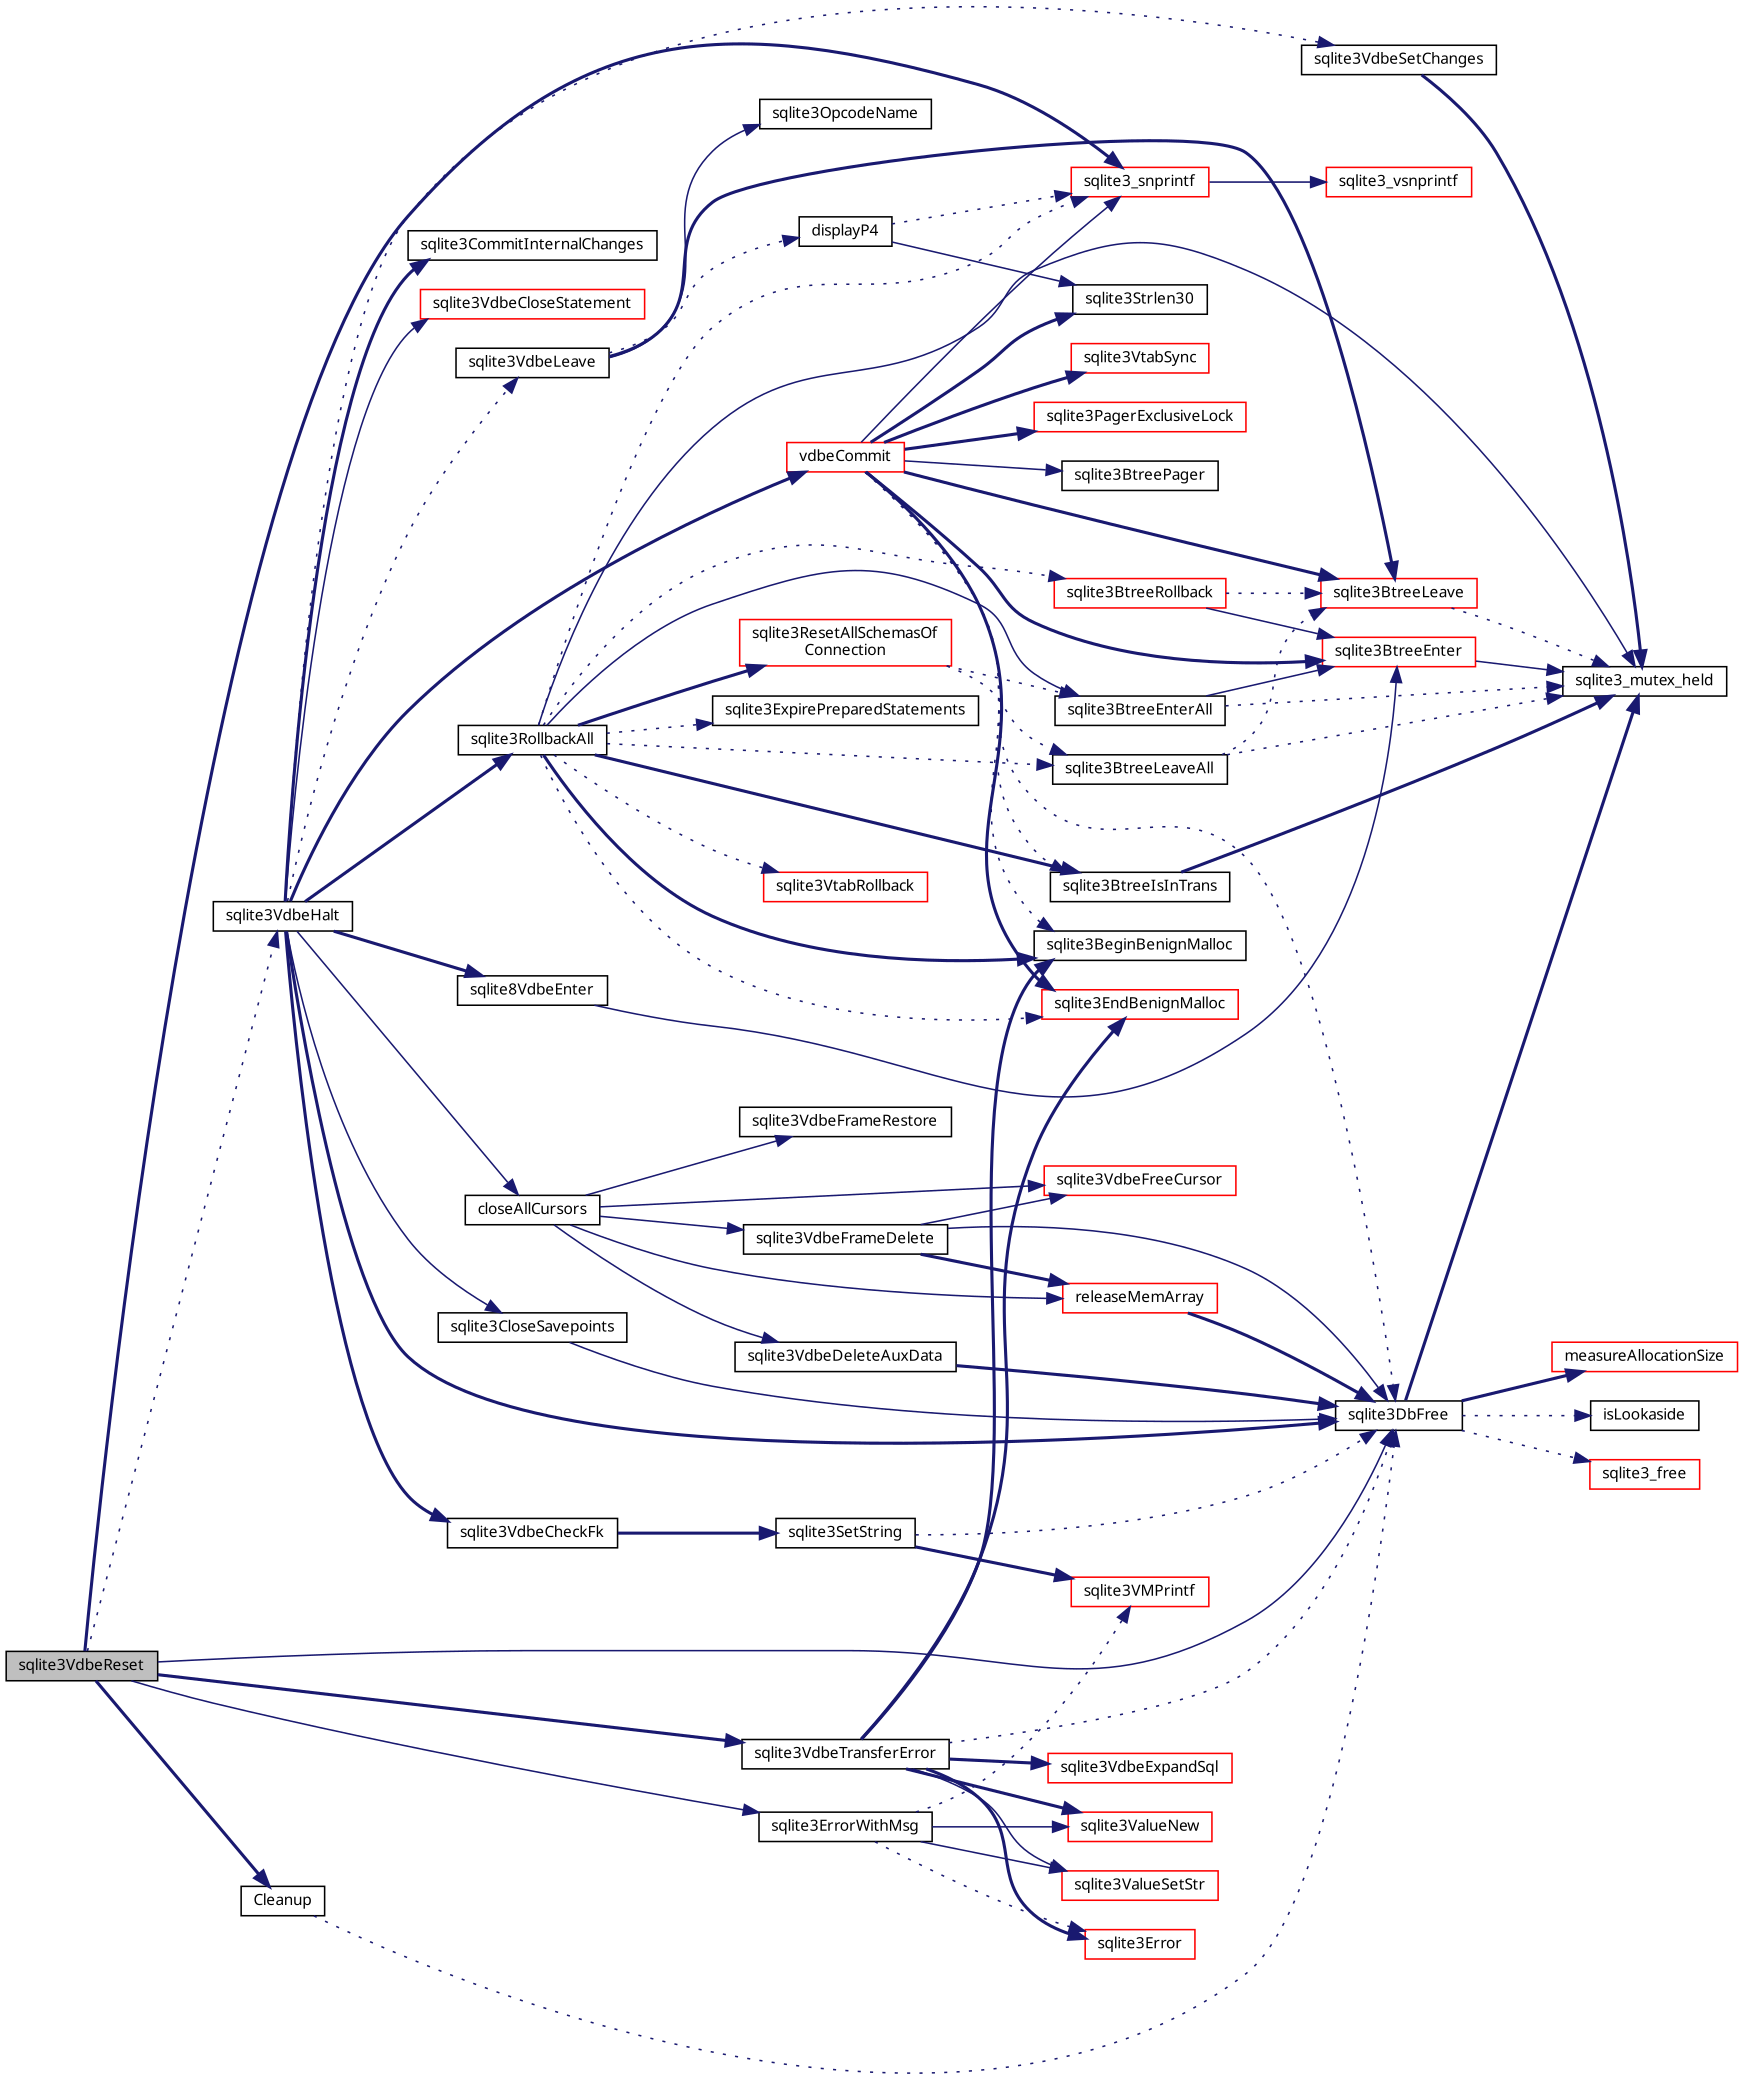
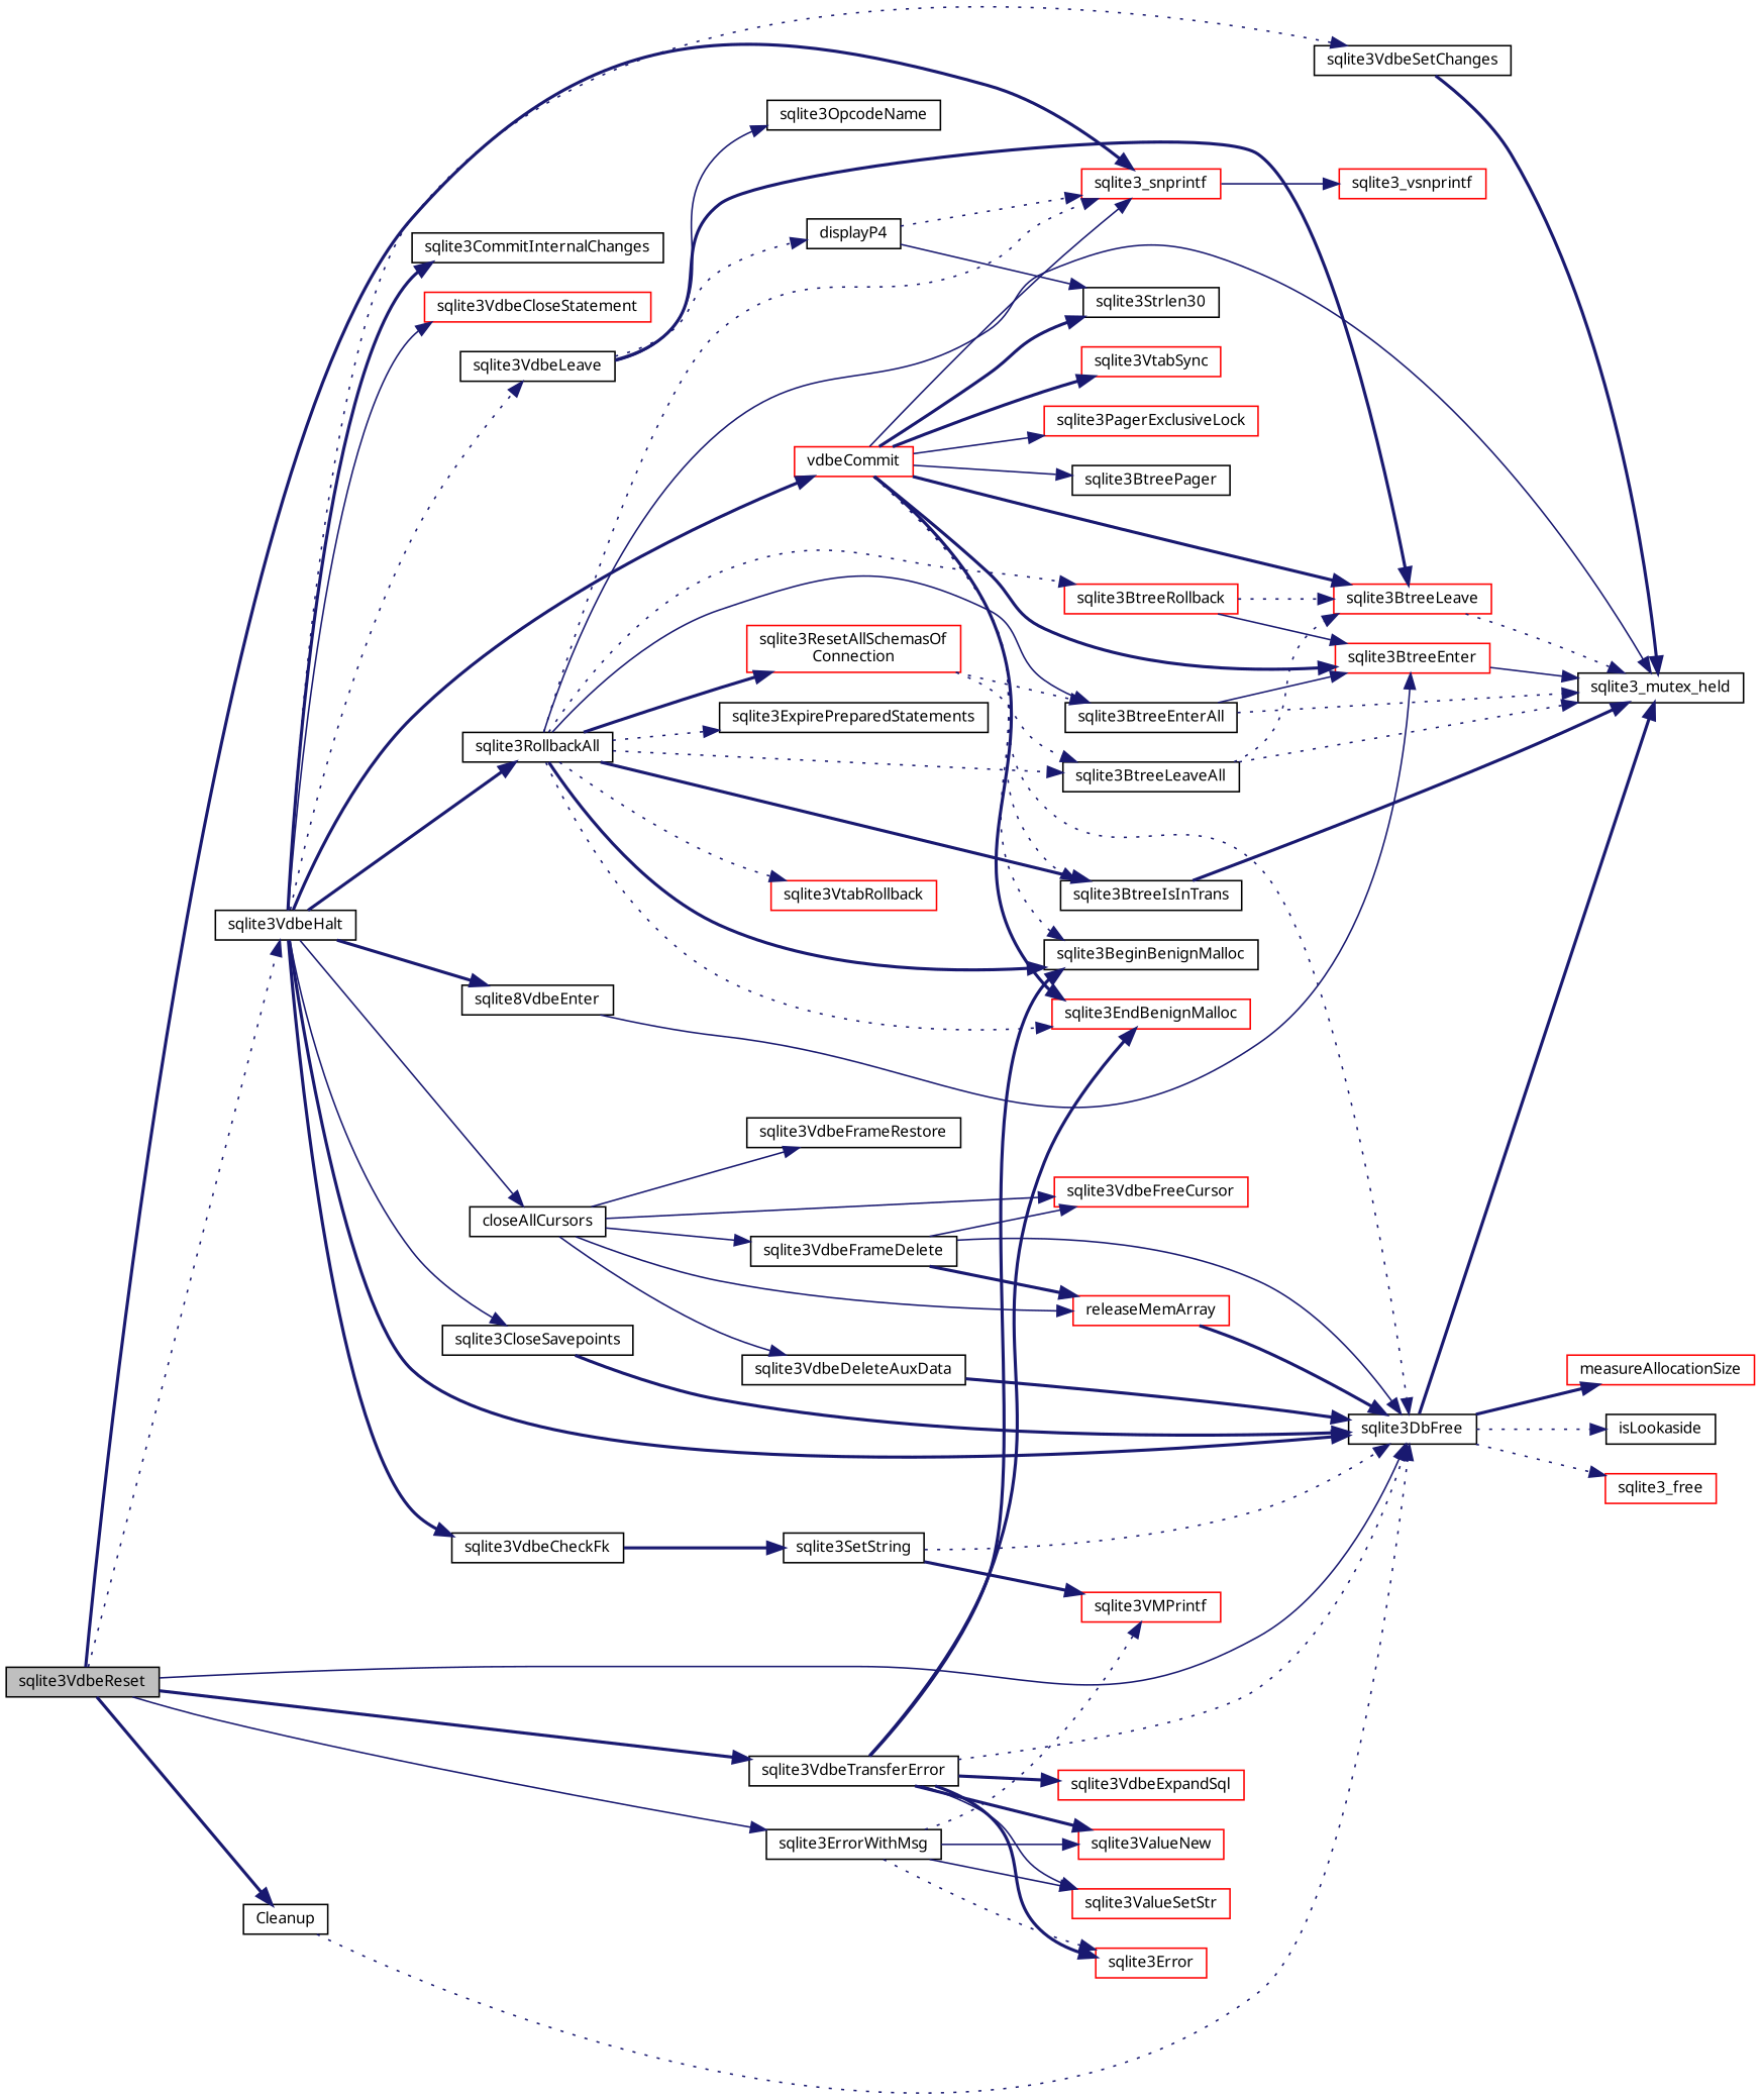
  digraph {
    fontname="Noto Sans"
    rankdir=LR
    node [color=black fillcolor=white fontname="Noto Sans" fontsize=10 shape=record style=filled]
    edge [color=midnightblue fontname="Noto Sans" fontsize=10 labelfontname=FreeSans labelfontsize=10 style=bold]
    n1 [fillcolor=grey75 fontcolor=black height=0.2 label=sqlite3VdbeReset width=0.4]
    n2 [height=0.2 label=sqlite3VdbeHalt width=0.4]
    n3 [height=0.2 label=sqlite3DbFree width=0.4]
    n4 [color=red height=0.2 label=sqlite3_snprintf width=0.4]
    n5 [height=0.2 label=sqlite3VdbeTransferError width=0.4]
    n6 [height=0.2 label=sqlite3ErrorWithMsg width=0.4]
    n7 [height=0.2 label=Cleanup width=0.4]
    n8 [height=0.2 label=closeAllCursors width=0.4]
    n9 [height=0.2 label=sqlite8VdbeEnter width=0.4]
    n10 [height=0.2 label=sqlite3RollbackAll width=0.4]
    n11 [height=0.2 label=sqlite3CloseSavepoints width=0.4]
    n12 [height=0.2 label=sqlite3VdbeCheckFk width=0.4]
    n13 [height=0.2 label=sqlite3VdbeLeave width=0.4]
    n14 [color=red height=0.2 label=vdbeCommit width=0.4]
    n15 [height=0.2 label=sqlite3CommitInternalChanges width=0.4]
    n16 [color=red height=0.2 label=sqlite3VdbeCloseStatement width=0.4]
    n17 [height=0.2 label=sqlite3VdbeSetChanges width=0.4]
    n18 [height=0.2 label=sqlite3_mutex_held width=0.4]
    n19 [color=red height=0.2 label=measureAllocationSize width=0.4]
    n20 [height=0.2 label=isLookaside width=0.4]
    n21 [color=red height=0.2 label=sqlite3_free width=0.4]
    n22 [color=red height=0.2 label=sqlite3_vsnprintf width=0.4]
    n23 [height=0.2 label=sqlite3BeginBenignMalloc width=0.4]
    n24 [color=red height=0.2 label=sqlite3EndBenignMalloc width=0.4]
    n25 [color=red height=0.2 label=sqlite3ValueNew width=0.4]
    n26 [color=red height=0.2 label=sqlite3ValueSetStr width=0.4]
    n27 [color=red height=0.2 label=sqlite3Error width=0.4]
    n28 [color=red height=0.2 label=sqlite3VdbeExpandSql width=0.4]
    n29 [color=red height=0.2 label=sqlite3VMPrintf width=0.4]
    n30 [height=0.2 label=sqlite3VdbeFrameRestore width=0.4]
    n31 [color=red height=0.2 label=sqlite3VdbeFreeCursor width=0.4]
    n32 [color=red height=0.2 label=releaseMemArray width=0.4]
    n33 [height=0.2 label=sqlite3VdbeFrameDelete width=0.4]
    n34 [height=0.2 label=sqlite3VdbeDeleteAuxData width=0.4]
    n35 [color=red height=0.2 label=sqlite3BtreeEnter width=0.4]
    n36 [height=0.2 label=sqlite3BtreeEnterAll width=0.4]
    n37 [height=0.2 label=sqlite3BtreeIsInTrans width=0.4]
    n38 [color=red height=0.2 label=sqlite3BtreeRollback width=0.4]
    n39 [color=red height=0.2 label=sqlite3VtabRollback width=0.4]
    n40 [height=0.2 label=sqlite3ExpirePreparedStatements width=0.4]
    n41 [color=red height=0.2 label="sqlite3ResetAllSchemasOf\lConnection" width=0.4]
    n42 [height=0.2 label=sqlite3BtreeLeaveAll width=0.4]
    n43 [height=0.2 label=sqlite3SetString width=0.4]
    n44 [color=red height=0.2 label=sqlite3BtreeLeave width=0.4]
    n45 [height=0.2 label=displayP4 width=0.4]
    n46 [height=0.2 label=sqlite3OpcodeName width=0.4]
    n47 [height=0.2 label=sqlite3Strlen30 width=0.4]
    n48 [color=red height=0.2 label=sqlite3VtabSync width=0.4]
    n49 [color=red height=0.2 label=sqlite3PagerExclusiveLock width=0.4]
    n50 [height=0.2 label=sqlite3BtreePager width=0.4]
    n1 -> n2 [style=dotted]
    n1 -> n3 [style=solid]
    n1 -> n4
    n1 -> n5
    n1 -> n6 [style=solid]
    n1 -> n7
    n2 -> n3
    n2 -> n8 [style=solid]
    n2 -> n9
    n2 -> n10
    n2 -> n11 [style=solid]
    n2 -> n12
    n2 -> n13 [style=dotted]
    n2 -> n14
    n2 -> n15
    n2 -> n16 [style=solid]
    n2 -> n17 [style=dotted]
    n3 -> n18
    n3 -> n19
    n3 -> n20 [style=dotted]
    n3 -> n21 [style=dotted]
    n4 -> n22 [style=solid]
    n5 -> n3 [style=dotted]
    n5 -> n23
    n5 -> n24
    n5 -> n25
    n5 -> n26 [style=solid]
    n5 -> n27
    n5 -> n28
    n6 -> n25 [style=solid]
    n6 -> n26 [style=solid]
    n6 -> n27 [style=dotted]
    n6 -> n29 [style=dotted]
    n7 -> n3 [style=dotted]
    n8 -> n30 [style=solid]
    n8 -> n31 [style=solid]
    n8 -> n32 [style=solid]
    n8 -> n33 [style=solid]
    n8 -> n34 [style=solid]
    n9 -> n35 [style=solid]
    n10 -> n4 [style=dotted]
    n10 -> n18 [style=solid]
    n10 -> n23
    n10 -> n24 [style=dotted]
    n10 -> n36 [style=solid]
    n10 -> n37
    n10 -> n38 [style=dotted]
    n10 -> n39 [style=dotted]
    n10 -> n40 [style=dotted]
    n10 -> n41
    n10 -> n42 [style=dotted]
-   n11 -> n3 [style=solid]
+   n11 -> n3
    n12 -> n43
    n13 -> n44
    n13 -> n45 [style=dotted]
    n13 -> n46 [style=solid]
    n14 -> n3 [style=dotted]
    n14 -> n4 [style=solid]
    n14 -> n23 [style=dotted]
    n14 -> n24
    n14 -> n35
    n14 -> n37 [style=dotted]
    n14 -> n44
    n14 -> n47
    n14 -> n48
-   n14 -> n49
+   n14 -> n49 [style=solid]
    n14 -> n50 [style=solid]
    n17 -> n18
    n32 -> n3
    n33 -> n3 [style=solid]
    n33 -> n31 [style=solid]
    n33 -> n32
    n34 -> n3
    n35 -> n18 [style=solid]
    n36 -> n18 [style=dotted]
    n36 -> n35 [style=solid]
    n37 -> n18
    n38 -> n35 [style=solid]
    n38 -> n44 [style=dotted]
    n41 -> n36 [style=dotted]
    n41 -> n42 [style=dotted]
    n42 -> n18 [style=dotted]
    n42 -> n44 [style=dotted]
    n43 -> n3 [style=dotted]
    n43 -> n29
    n44 -> n18 [style=dotted]
    n45 -> n4 [style=dotted]
    n45 -> n47 [style=solid]
  }
